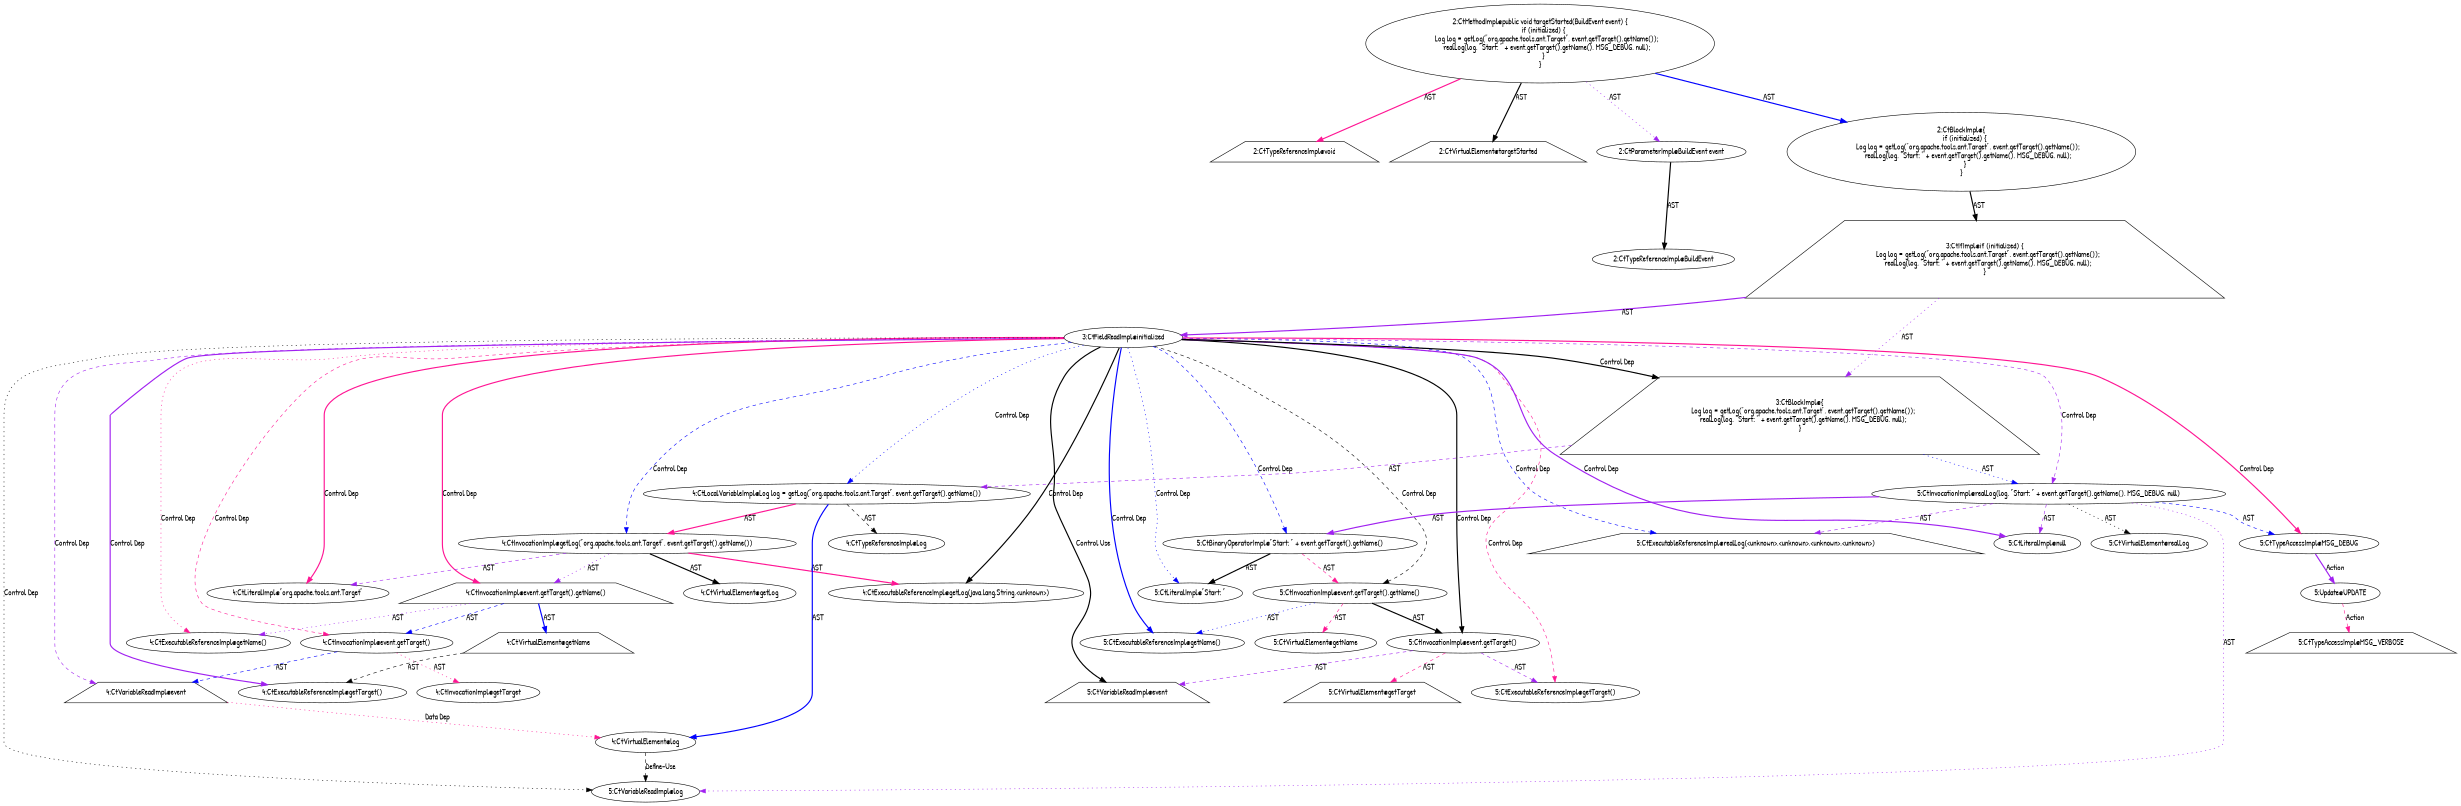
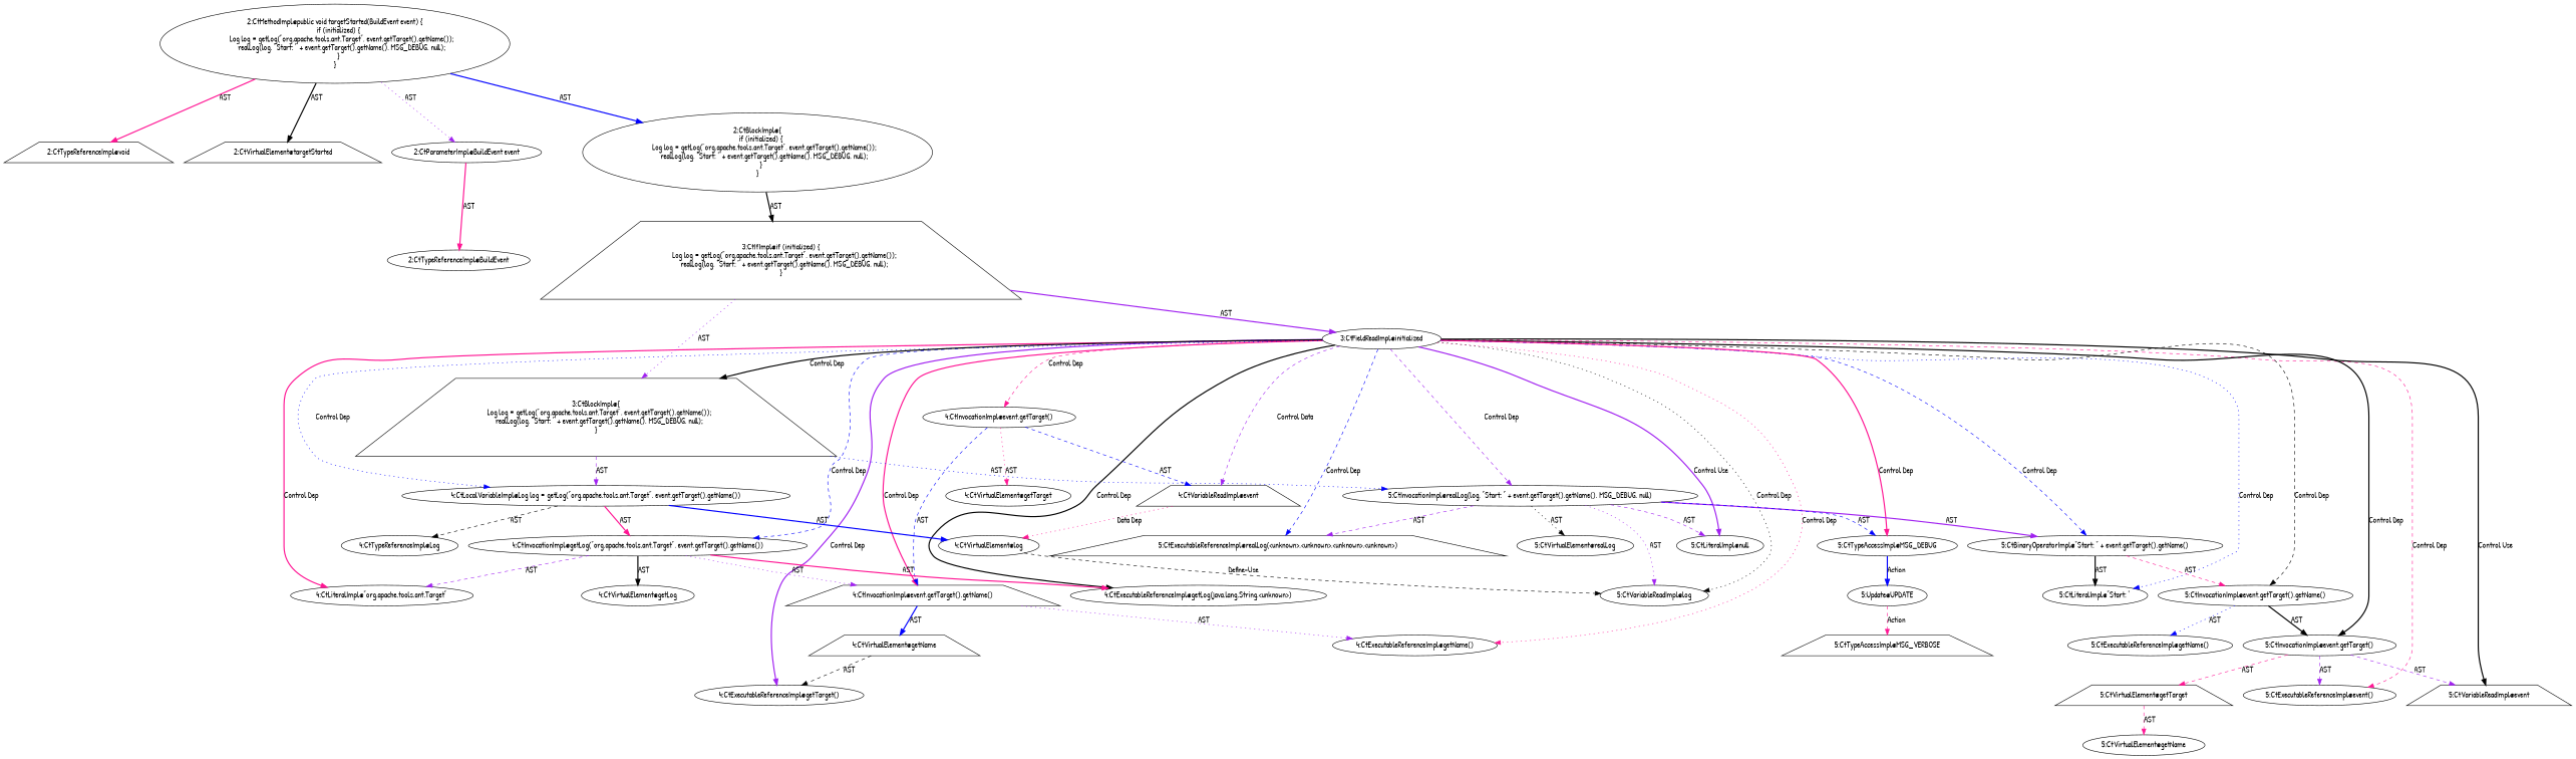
  digraph {
    fontname="Patrick Hand"
    node [fontname="Patrick Hand" shape=ellipse]
    edge [color=purple fontname="Patrick Hand" style=bold]
    n1 [label="2:CtTypeReferenceImpl@void" shape=trapezium]
    n2 [label="2:CtVirtualElement@targetStarted" shape=trapezium]
    n3 [label="2:CtParameterImpl@BuildEvent event"]
    n4 [label="2:CtTypeReferenceImpl@BuildEvent"]
    n5 [label="3:CtFieldReadImpl@initialized"]
    n6 [label="4:CtExecutableReferenceImpl@getLog(java.lang.String,<unknown>)"]
    n7 [label="4:CtLiteralImpl@\"org.apache.tools.ant.Target\""]
    n8 [label="4:CtExecutableReferenceImpl@getName()"]
    n9 [label="4:CtExecutableReferenceImpl@getTarget()"]
    n10 [label="4:CtVariableReadImpl@event" shape=trapezium]
    n11 [label="4:CtInvocationImpl@event.getTarget()"]
    n12 [label="4:CtInvocationImpl@event.getTarget().getName()" shape=trapezium]
    n13 [label="4:CtInvocationImpl@getLog(\"org.apache.tools.ant.Target\", event.getTarget().getName())"]
    n14 [label="4:CtLocalVariableImpl@Log log = getLog(\"org.apache.tools.ant.Target\", event.getTarget().getName())"]
    n15 [label="5:CtExecutableReferenceImpl@realLog(<unknown>,<unknown>,<unknown>,<unknown>)" shape=trapezium]
    n16 [label="5:CtVariableReadImpl@log"]
    n17 [label="5:CtLiteralImpl@\"Start: \""]
    n18 [label="5:CtExecutableReferenceImpl@getName()"]
-   n19 [label="5:CtExecutableReferenceImpl@getTarget()"]
+   n19 [label="5:CtExecutableReferenceImpl@event()"]
    n20 [label="5:CtVariableReadImpl@event" shape=trapezium]
    n21 [label="5:CtInvocationImpl@event.getTarget()"]
    n22 [label="5:CtInvocationImpl@event.getTarget().getName()"]
    n23 [label="5:CtBinaryOperatorImpl@\"Start: \" + event.getTarget().getName()"]
    n24 [label="5:CtTypeAccessImpl@MSG_DEBUG"]
    n25 [label="5:CtLiteralImpl@null"]
    n26 [label="5:CtInvocationImpl@realLog(log, \"Start: \" + event.getTarget().getName(), MSG_DEBUG, null)"]
    n27 [label="3:CtBlockImpl@\{\n    Log log = getLog(\"org.apache.tools.ant.Target\", event.getTarget().getName());\n    realLog(log, \"Start: \" + event.getTarget().getName(), MSG_DEBUG, null);\n\}" shape=trapezium]
    n28 [label="4:CtVirtualElement@log"]
-   n29 [label="4:CtInvocationImpl@getTarget"]
+   n29 [label="4:CtVirtualElement@getTarget"]
    n30 [label="4:CtVirtualElement@getName" shape=trapezium]
    n31 [label="4:CtVirtualElement@getLog"]
    n32 [label="4:CtTypeReferenceImpl@Log"]
    n33 [label="5:CtVirtualElement@getTarget" shape=trapezium]
    n34 [label="5:CtVirtualElement@getName"]
    n35 [label="5:Update@UPDATE"]
    n36 [label="5:CtVirtualElement@realLog"]
    n37 [label="5:CtTypeAccessImpl@MSG_VERBOSE" shape=trapezium]
    n38 [label="3:CtIfImpl@if (initialized) \{\n    Log log = getLog(\"org.apache.tools.ant.Target\", event.getTarget().getName());\n    realLog(log, \"Start: \" + event.getTarget().getName(), MSG_DEBUG, null);\n\}" shape=trapezium]
    n39 [label="2:CtBlockImpl@\{\n    if (initialized) \{\n        Log log = getLog(\"org.apache.tools.ant.Target\", event.getTarget().getName());\n        realLog(log, \"Start: \" + event.getTarget().getName(), MSG_DEBUG, null);\n    \}\n\}"]
    n40 [label="2:CtMethodImpl@public void targetStarted(BuildEvent event) \{\n    if (initialized) \{\n        Log log = getLog(\"org.apache.tools.ant.Target\", event.getTarget().getName());\n        realLog(log, \"Start: \" + event.getTarget().getName(), MSG_DEBUG, null);\n    \}\n\}"]
-   n3 -> n4 [color=black label=AST]
+   n3 -> n4 [color=deeppink label=AST]
    n5 -> n6 [color=black label="Control Dep"]
    n5 -> n7 [color=deeppink label="Control Dep"]
    n5 -> n8 [color=deeppink label="Control Dep" style=dotted]
    n5 -> n9 [label="Control Dep"]
-   n5 -> n10 [label="Control Dep" style=dashed]
+   n5 -> n10 [label="Control Data" style=dashed]
    n5 -> n11 [color=deeppink label="Control Dep" style=dashed]
    n5 -> n12 [color=deeppink label="Control Dep"]
    n5 -> n13 [color=blue label="Control Dep" style=dashed]
    n5 -> n14 [color=blue label="Control Dep" style=dotted]
    n5 -> n15 [color=blue label="Control Dep" style=dashed]
    n5 -> n16 [color=black label="Control Dep" style=dotted]
    n5 -> n17 [color=blue label="Control Dep" style=dotted]
-   n5 -> n18 [color=blue label="Control Dep"]
    n5 -> n19 [color=deeppink label="Control Dep" style=dashed]
    n5 -> n20 [color=black label="Control Use"]
    n5 -> n21 [color=black label="Control Dep"]
    n5 -> n22 [color=black label="Control Dep" style=dashed]
    n5 -> n23 [color=blue label="Control Dep" style=dashed]
    n5 -> n24 [color=deeppink label="Control Dep"]
-   n5 -> n25 [label="Control Dep"]
+   n5 -> n25 [label="Control Use"]
    n5 -> n26 [label="Control Dep" style=dashed]
    n5 -> n27 [color=black label="Control Dep"]
    n10 -> n28 [color=deeppink label="Data Dep" style=dotted]
    n11 -> n10 [color=blue label=AST style=dashed]
    n11 -> n29 [color=deeppink label=AST style=dotted]
    n12 -> n8 [label=AST style=dotted]
-   n12 -> n11 [color=blue label=AST style=dashed]
+   n11 -> n12 [color=blue label=AST style=dashed]
    n12 -> n30 [color=blue label=AST]
    n13 -> n6 [color=deeppink label=AST]
    n13 -> n7 [label=AST style=dashed]
    n13 -> n12 [label=AST style=dotted]
    n13 -> n31 [color=black label=AST]
    n14 -> n13 [color=deeppink label=AST]
    n14 -> n28 [color=blue label=AST]
    n14 -> n32 [color=black label=AST style=dashed]
    n21 -> n19 [label=AST style=dashed]
    n21 -> n20 [label=AST style=dashed]
    n21 -> n33 [color=deeppink label=AST style=dashed]
    n22 -> n18 [color=blue label=AST style=dotted]
    n22 -> n21 [color=black label=AST]
-   n22 -> n34 [color=deeppink label=AST style=dashed]
+   n33 -> n34 [color=deeppink label=AST style=dashed]
    n23 -> n17 [color=black label=AST]
    n23 -> n22 [color=deeppink label=AST style=dashed]
-   n24 -> n35 [label=Action]
+   n24 -> n35 [color=blue label=Action]
    n26 -> n15 [label=AST style=dashed]
    n26 -> n16 [label=AST style=dotted]
    n26 -> n23 [label=AST]
    n26 -> n24 [color=blue label=AST style=dashed]
    n26 -> n25 [label=AST style=dashed]
    n26 -> n36 [color=black label=AST style=dotted]
    n27 -> n14 [label=AST style=dashed]
    n27 -> n26 [color=blue label=AST style=dotted]
    n28 -> n16 [color=black label="Define-Use" style=dashed]
    n30 -> n9 [color=black label=AST style=dashed]
    n35 -> n37 [color=deeppink label=Action style=dashed]
    n38 -> n5 [label=AST]
    n38 -> n27 [label=AST style=dotted]
    n39 -> n38 [color=black label=AST]
    n40 -> n1 [color=deeppink label=AST]
    n40 -> n2 [color=black label=AST]
    n40 -> n3 [label=AST style=dotted]
    n40 -> n39 [color=blue label=AST]
  }
